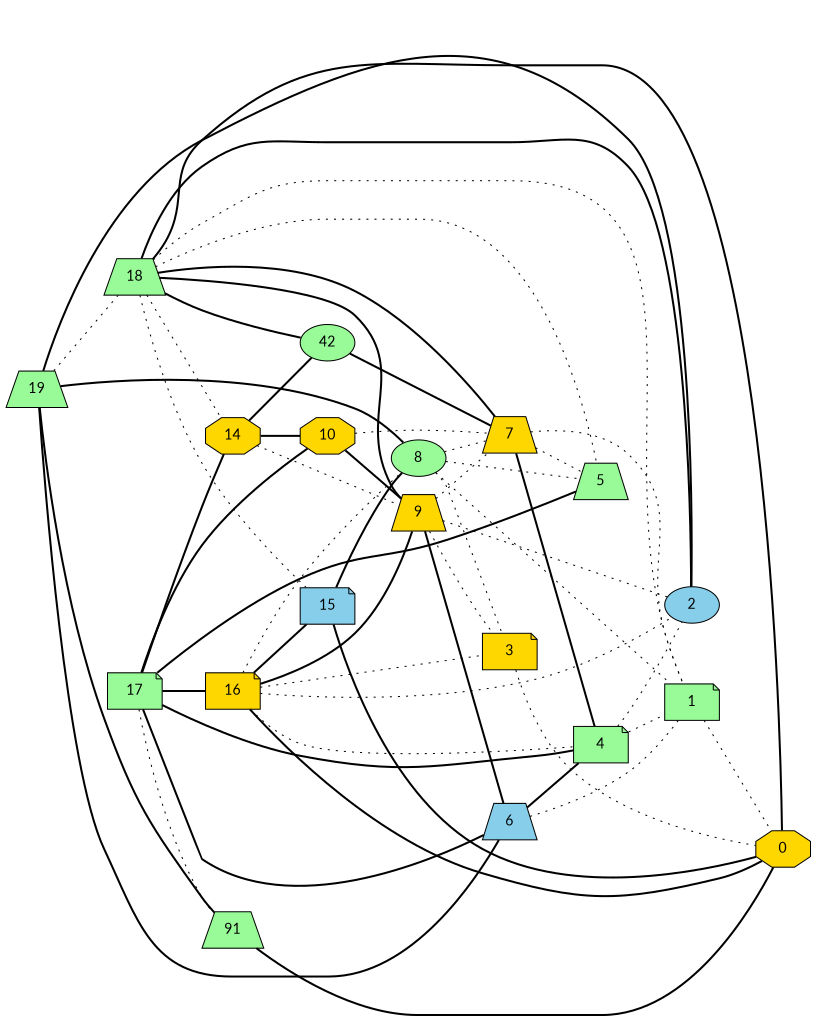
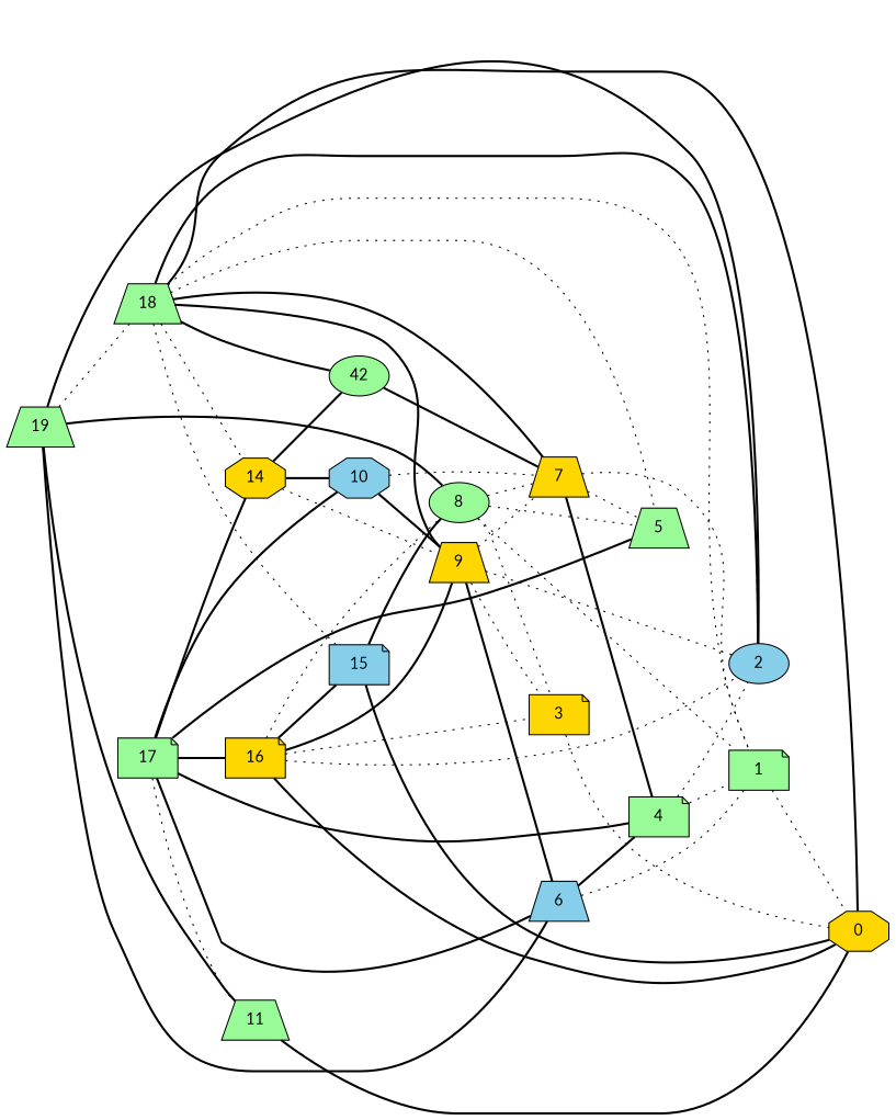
  digraph {
    fontname=Lato
    rankdir=LR
    node [fillcolor=palegreen fontname=Lato shape=trapezium style=filled]
    edge [color=black dir=none fontname=Lato style=bold]
    3 [fillcolor=gold shape=note]
    0 [fillcolor=gold shape=octagon]
    5
    19
    6 [fillcolor=skyblue]
-   11 [label=91]
+   11
    18
    8 [shape=ellipse]
    2 [fillcolor=skyblue shape=ellipse]
    1 [shape=note]
    4 [shape=note]
    14 [fillcolor=gold shape=octagon]
    9 [fillcolor=gold]
    n14 [label=42 shape=ellipse]
    7 [fillcolor=gold]
    15 [fillcolor=skyblue shape=note]
-   10 [fillcolor=gold shape=octagon]
+   10 [fillcolor=skyblue shape=octagon]
    17 [shape=note]
    16 [fillcolor=gold shape=note]
    subgraph sub_1 {
      3
      0
      5
      19
      6
      11
      18
      8
      2
      1
      4
      14
      9
      n14
      7
      15
      10
      17
      16
    }
    3 -> 0 [style=dotted]
    19 -> 6
    19 -> 11
    19 -> 18 [style=dotted]
    19 -> 8
    19 -> 2
    6 -> 1 [style=dotted]
    6 -> 4
    11 -> 0
    18 -> 0
    18 -> 5 [style=dotted]
    18 -> 2
    18 -> 1 [style=dotted]
    18 -> 14 [style=dotted]
    18 -> 9
    18 -> n14
    18 -> 7
    18 -> 15 [style=dotted]
    8 -> 3 [style=dotted]
    8 -> 5 [style=dotted]
    8 -> 1 [style=dotted]
    8 -> 7 [style=dotted]
    1 -> 0 [style=dotted]
    4 -> 2 [style=dotted]
    4 -> 1 [style=dotted]
    14 -> 9 [style=dotted]
    14 -> n14
    14 -> 10
    9 -> 3 [style=dotted]
    9 -> 6
    9 -> 2 [style=dotted]
    9 -> 7 [style=dotted]
    n14 -> 7
    7 -> 5 [style=dotted]
    7 -> 1 [style=dotted]
    7 -> 4
    15 -> 0
    15 -> 8
    10 -> 9
    10 -> 7 [style=dotted]
    17 -> 5
    17 -> 6
    17 -> 11 [style=dotted]
    17 -> 4
    17 -> 14
    17 -> 10
    17 -> 16
    16 -> 3 [style=dotted]
    16 -> 0
    16 -> 8 [style=dotted]
    16 -> 2 [style=dotted]
-   16 -> 4 [style=dotted]
    16 -> 9
    16 -> 15
  }
